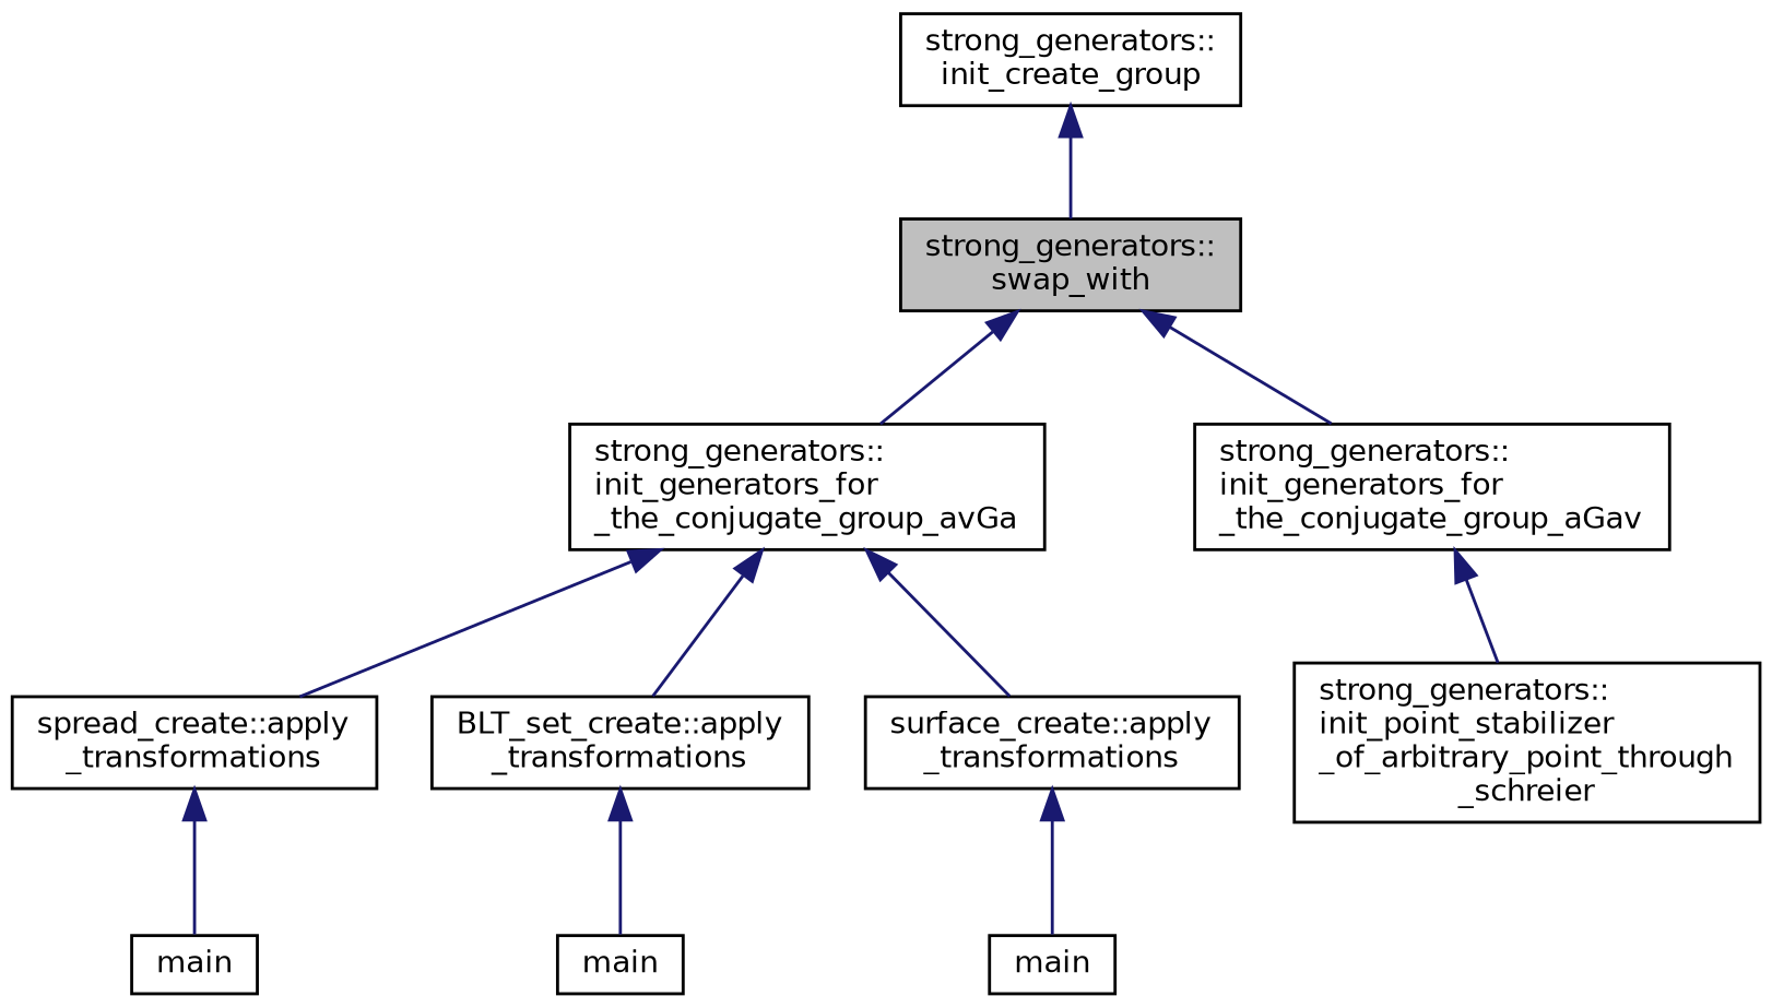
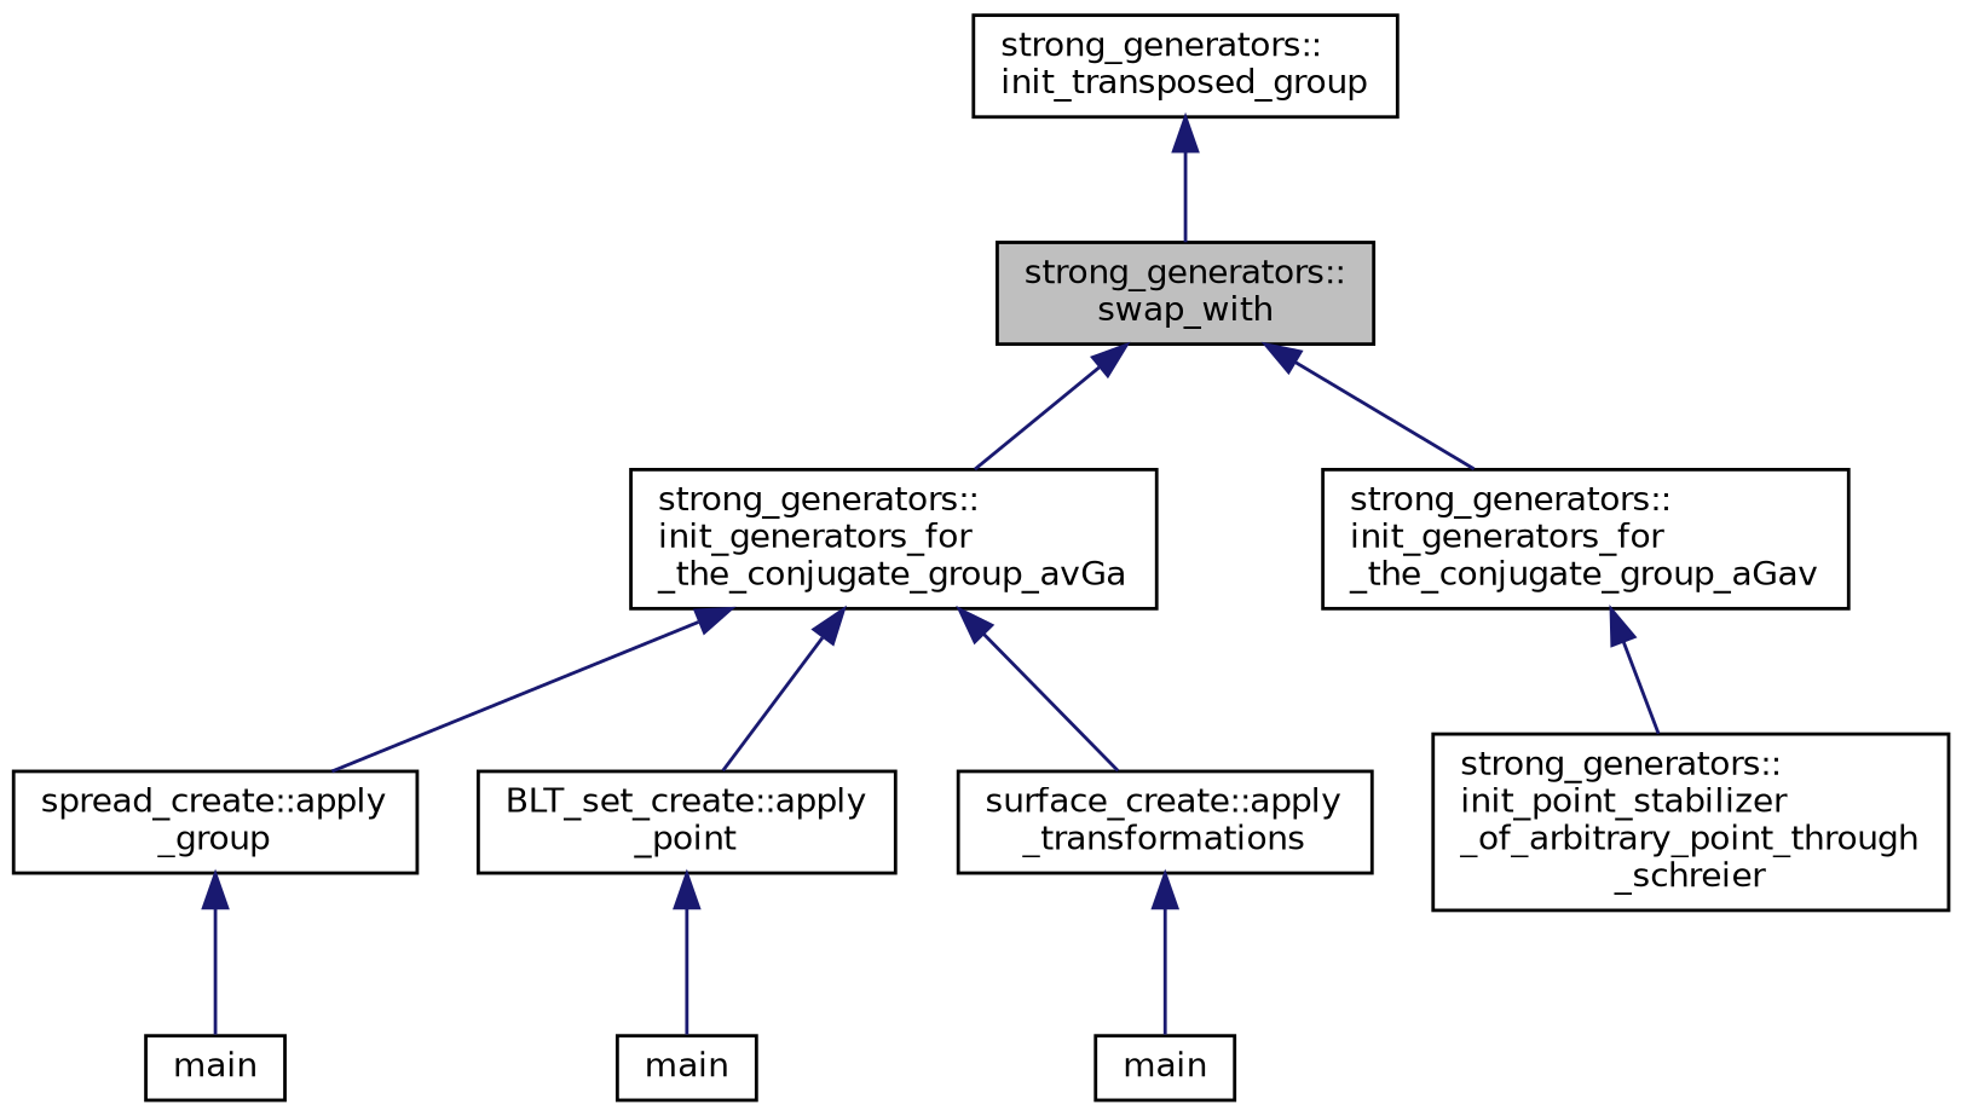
  digraph {
    fontname="DejaVu Sans"
    rankdir=TB
    node [color=black fillcolor=white fontname="DejaVu Sans" fontsize=10 shape=record style=filled]
    edge [color=midnightblue dir=back fontname="DejaVu Sans" fontsize=10 labelfontname=Helvetica labelfontsize=10 style=solid]
    n1 [fillcolor=grey75 fontcolor=black height=0.2 label="strong_generators::\lswap_with" width=0.4]
    n2 [height=0.2 label="strong_generators::\linit_generators_for\l_the_conjugate_group_avGa" width=0.4]
    n3 [height=0.2 label="strong_generators::\linit_generators_for\l_the_conjugate_group_aGav" width=0.4]
-   n4 [height=0.2 label="spread_create::apply\l_transformations" width=0.4]
-   n5 [height=0.2 label="BLT_set_create::apply\l_transformations" width=0.4]
+   n4 [height=0.2 label="spread_create::apply\l_group" width=0.4]
+   n5 [height=0.2 label="BLT_set_create::apply\l_point" width=0.4]
    n6 [height=0.2 label="surface_create::apply\l_transformations" width=0.4]
    n7 [height=0.2 label="strong_generators::\linit_point_stabilizer\l_of_arbitrary_point_through\l_schreier" width=0.4]
-   n8 [height=0.2 label="strong_generators::\linit_create_group" width=0.4]
+   n8 [height=0.2 label="strong_generators::\linit_transposed_group" width=0.4]
    n9 [height=0.2 label=main width=0.4]
    n10 [height=0.2 label=main width=0.4]
    n11 [height=0.2 label=main width=0.4]
    n1 -> n2
    n1 -> n3
    n2 -> n4
    n2 -> n5
    n2 -> n6
    n3 -> n7
    n4 -> n9
    n5 -> n10
    n6 -> n11
    n8 -> n1
  }
